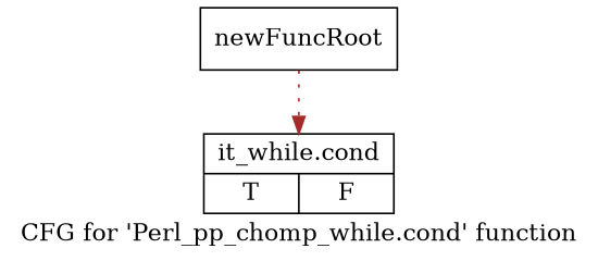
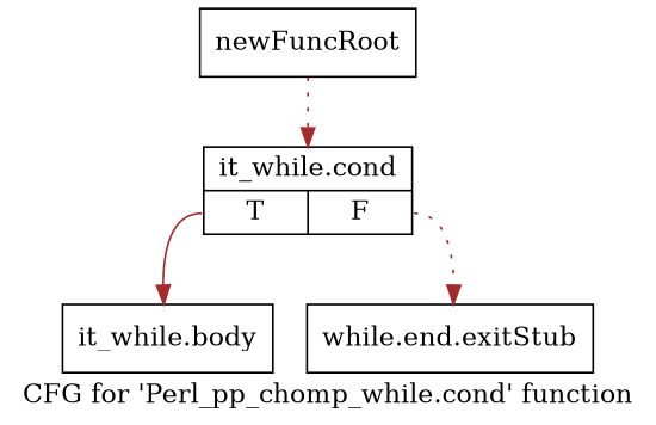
  digraph {
    fontname="DejaVu Serif"
    label="CFG for 'Perl_pp_chomp_while.cond' function"
    node [fontname="DejaVu Serif" shape=record]
    edge [color=brown fontname="DejaVu Serif" style=dotted]
    n1 [label="{newFuncRoot}"]
    n2 [label="{it_while.cond|{<s0>T|<s1>F}}"]
+   n3 [label="{while.end.exitStub}"]
+   n4 [label="{it_while.body}"]
    n1 -> n2
+   n2 -> n3 [tailport=s1]
+   n2 -> n4 [style=solid tailport=s0]
  }
